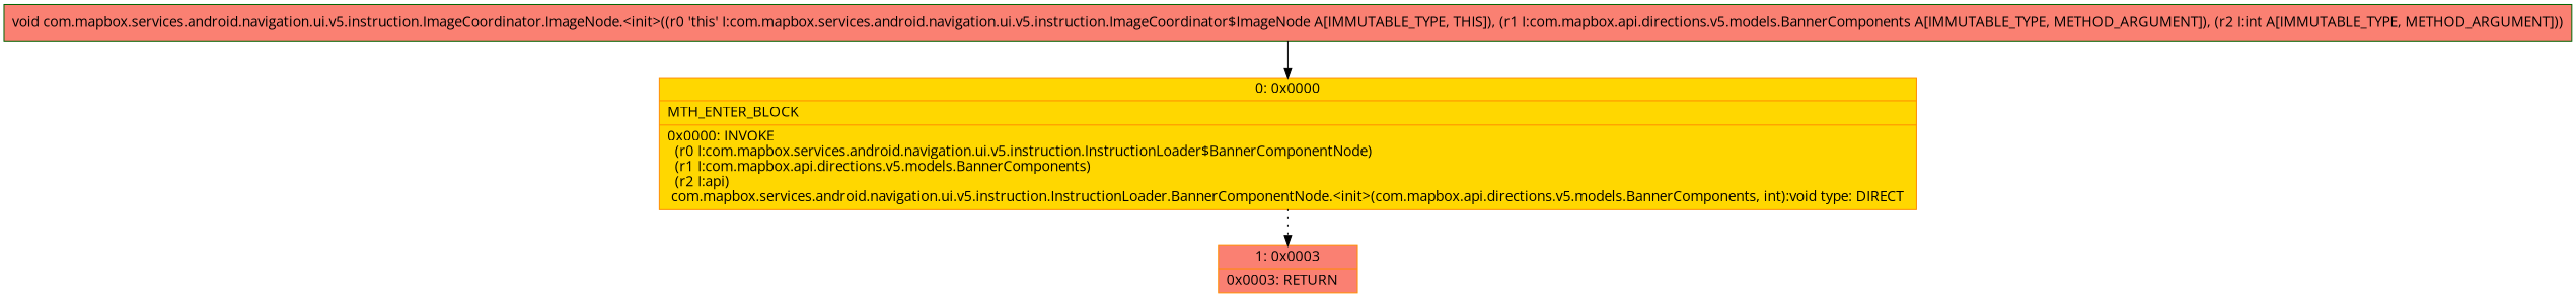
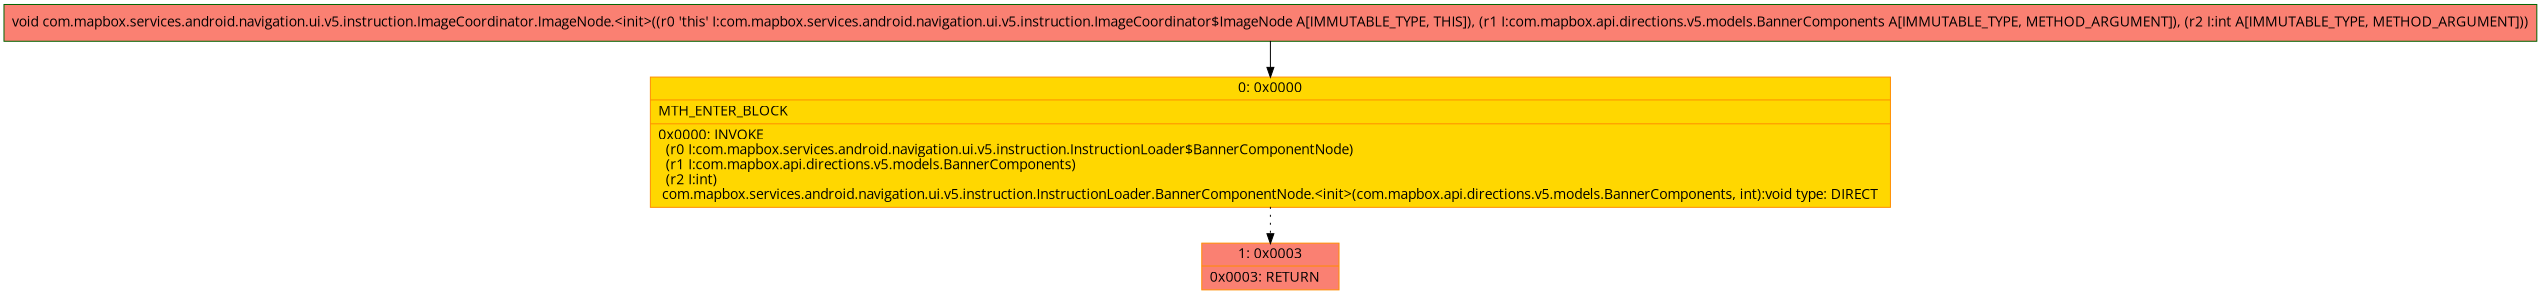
  digraph {
    fontname="Open Sans"
    node [shape=record style=filled fillcolor=salmon color=darkorange fontname="Open Sans"]
    edge [fontname="Open Sans"]
-   n1 [label="{0\:\ 0x0000|MTH_ENTER_BLOCK\l|0x0000: INVOKE  \l  (r0 I:com.mapbox.services.android.navigation.ui.v5.instruction.InstructionLoader$BannerComponentNode)\l  (r1 I:com.mapbox.api.directions.v5.models.BannerComponents)\l  (r2 I:api)\l com.mapbox.services.android.navigation.ui.v5.instruction.InstructionLoader.BannerComponentNode.\<init\>(com.mapbox.api.directions.v5.models.BannerComponents, int):void type: DIRECT \l}" fillcolor=gold]
+   n1 [label="{0\:\ 0x0000|MTH_ENTER_BLOCK\l|0x0000: INVOKE  \l  (r0 I:com.mapbox.services.android.navigation.ui.v5.instruction.InstructionLoader$BannerComponentNode)\l  (r1 I:com.mapbox.api.directions.v5.models.BannerComponents)\l  (r2 I:int)\l com.mapbox.services.android.navigation.ui.v5.instruction.InstructionLoader.BannerComponentNode.\<init\>(com.mapbox.api.directions.v5.models.BannerComponents, int):void type: DIRECT \l}" fillcolor=gold]
    n2 [label="{1\:\ 0x0003|0x0003: RETURN   \l}"]
    n3 [label="{void com.mapbox.services.android.navigation.ui.v5.instruction.ImageCoordinator.ImageNode.\<init\>((r0 'this' I:com.mapbox.services.android.navigation.ui.v5.instruction.ImageCoordinator$ImageNode A[IMMUTABLE_TYPE, THIS]), (r1 I:com.mapbox.api.directions.v5.models.BannerComponents A[IMMUTABLE_TYPE, METHOD_ARGUMENT]), (r2 I:int A[IMMUTABLE_TYPE, METHOD_ARGUMENT])) }" color=darkgreen]
    n1 -> n2 [style=dotted]
    n3 -> n1 [style=solid]
  }
